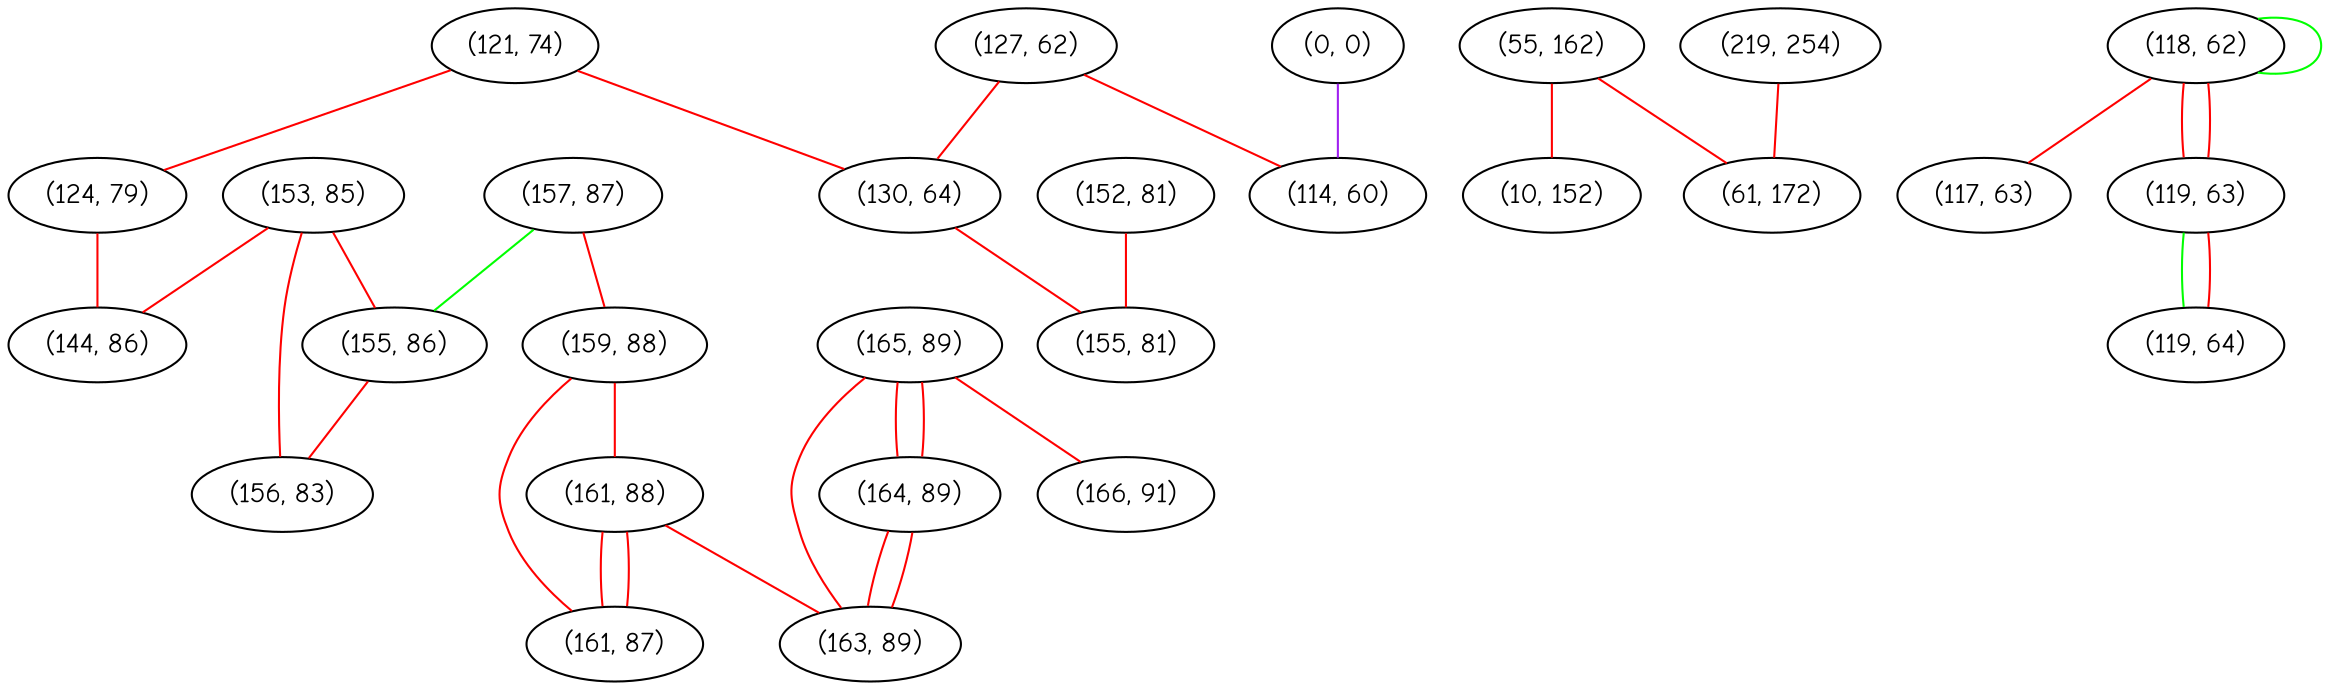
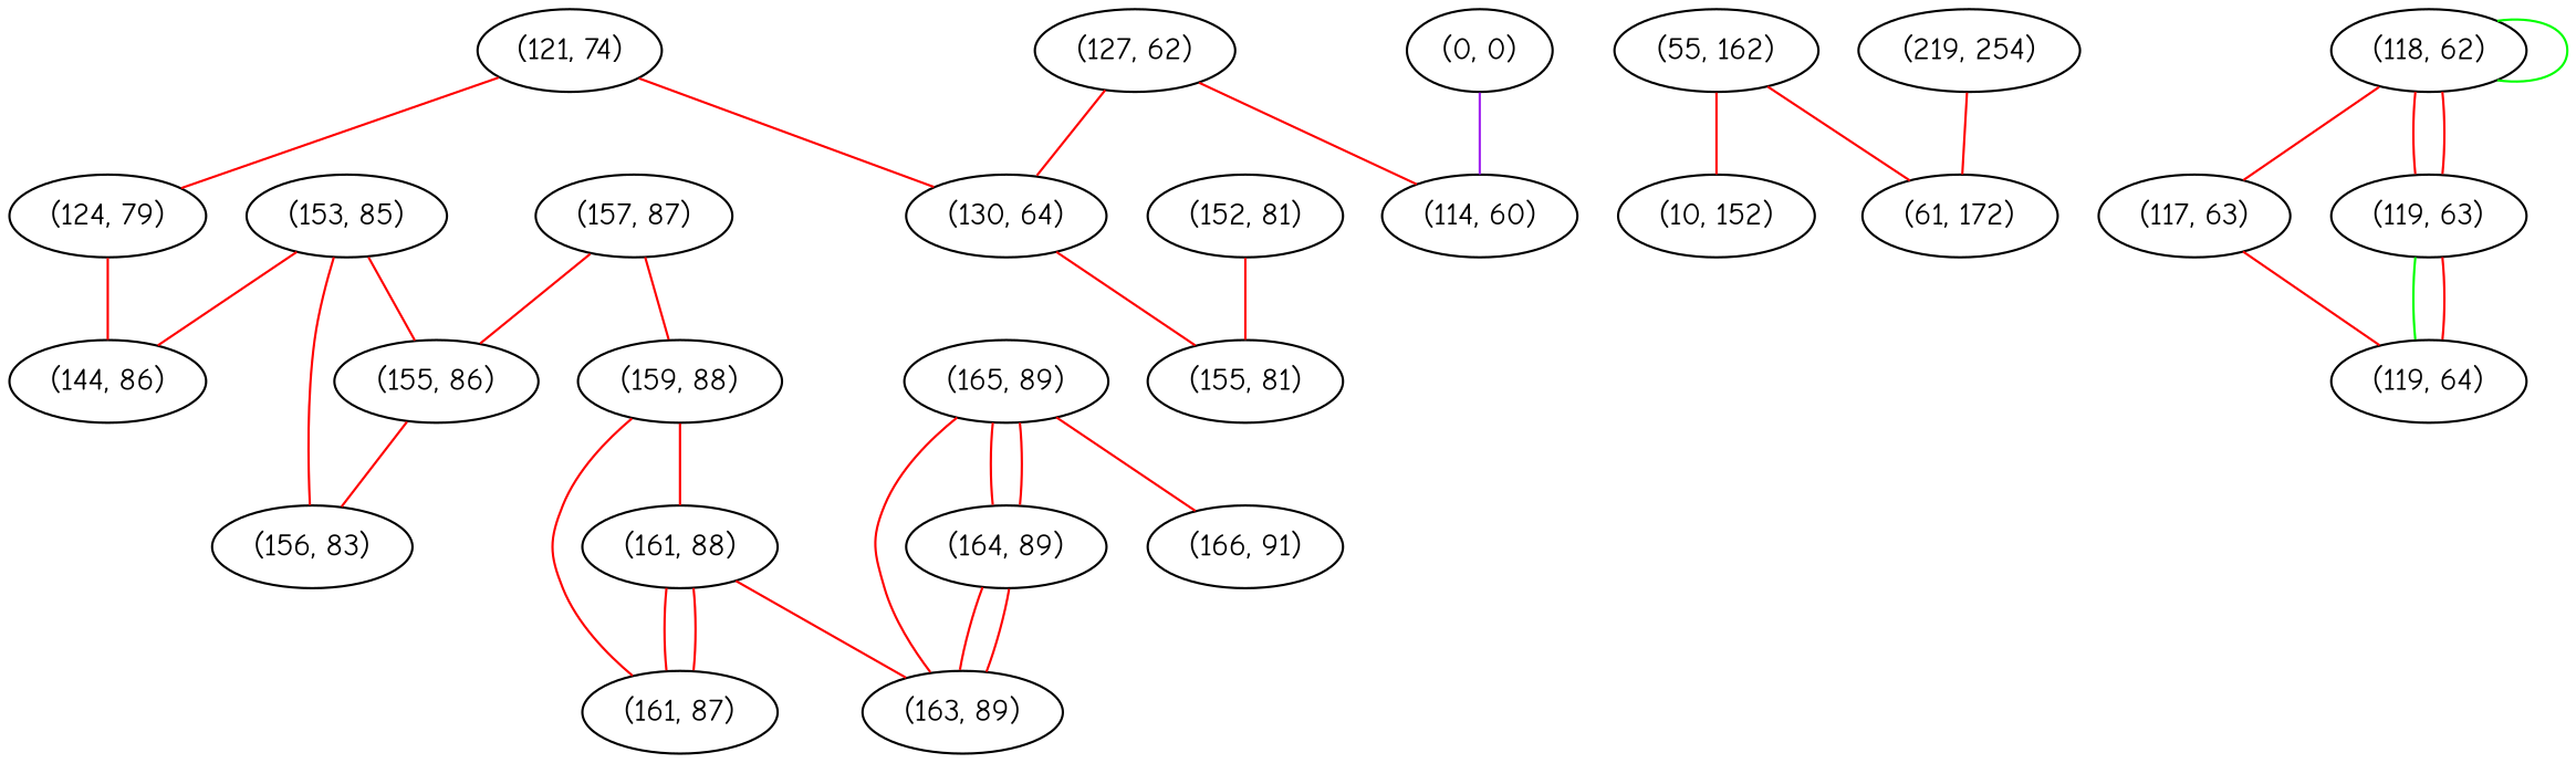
  graph {
    fontname="Comic Neue"
    node [fontname="Comic Neue"]
    edge [color=red fontname="Comic Neue" weight=1]
    "(121, 74)"
    "(124, 79)"
    "(130, 64)"
    "(144, 86)"
    "(155, 81)"
    "(157, 87)"
    "(159, 88)"
    "(155, 86)"
    "(161, 88)"
    "(161, 87)"
    "(156, 83)"
    "(55, 162)"
    "(10, 152)"
    "(61, 172)"
    "(165, 89)"
    "(164, 89)"
    "(166, 91)"
    "(163, 89)"
    "(127, 62)"
    "(114, 60)"
    "(117, 63)"
    "(119, 64)"
    "(153, 85)"
    "(118, 62)"
    "(119, 63)"
    "(0, 0)"
    "(152, 81)"
    "(219, 254)"
    "(121, 74)" -- "(124, 79)"
    "(121, 74)" -- "(130, 64)"
    "(124, 79)" -- "(144, 86)"
    "(130, 64)" -- "(155, 81)"
    "(157, 87)" -- "(159, 88)"
-   "(157, 87)" -- "(155, 86)" [color=green]
+   "(157, 87)" -- "(155, 86)"
    "(159, 88)" -- "(161, 88)"
    "(159, 88)" -- "(161, 87)"
    "(155, 86)" -- "(156, 83)"
    "(161, 88)" -- "(161, 87)"
    "(161, 88)" -- "(161, 87)"
    "(161, 88)" -- "(163, 89)"
    "(55, 162)" -- "(10, 152)"
    "(55, 162)" -- "(61, 172)"
    "(165, 89)" -- "(164, 89)"
    "(165, 89)" -- "(164, 89)"
    "(165, 89)" -- "(166, 91)"
    "(165, 89)" -- "(163, 89)"
    "(164, 89)" -- "(163, 89)"
    "(164, 89)" -- "(163, 89)"
    "(127, 62)" -- "(130, 64)"
    "(127, 62)" -- "(114, 60)"
+   "(117, 63)" -- "(119, 64)"
    "(153, 85)" -- "(144, 86)"
    "(153, 85)" -- "(155, 86)"
    "(153, 85)" -- "(156, 83)"
    "(118, 62)" -- "(117, 63)"
    "(118, 62)" -- "(118, 62)" [color=green weight=2]
    "(118, 62)" -- "(119, 63)"
    "(118, 62)" -- "(119, 63)"
    "(119, 63)" -- "(119, 64)" [color=green weight=2]
    "(119, 63)" -- "(119, 64)"
    "(0, 0)" -- "(114, 60)" [color=purple weight=4]
    "(152, 81)" -- "(155, 81)"
    "(219, 254)" -- "(61, 172)"
  }
